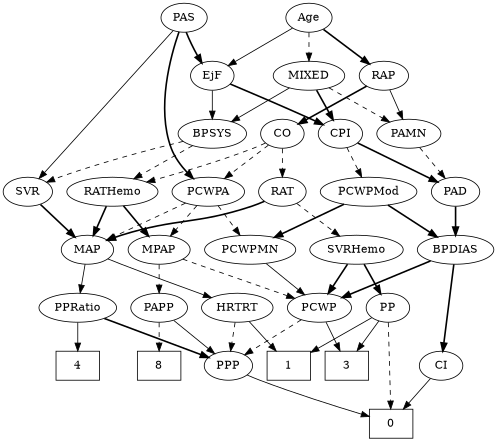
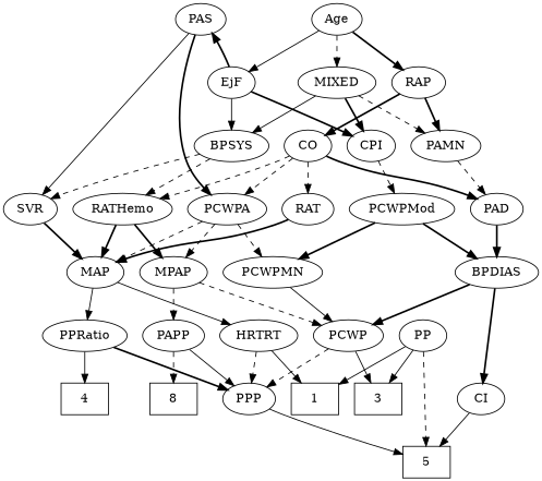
  strict digraph {
    edge [style=bold]
    1 [height=0.5 shape=box width=0.75]
    n2 [height=0.5 label=8 shape=box width=0.75]
    3 [height=0.5 shape=box width=0.75]
    4 [height=0.5 shape=box width=0.75]
-   5 [height=0.5 shape=box width=0.75 label=0]
+   5 [height=0.5 shape=box width=0.75]
    Age [height=0.5 width=0.75]
    EjF [height=0.5 width=0.75]
    RAP [height=0.5 width=0.77632]
    MIXED [height=0.5 width=1.1193]
    BPSYS [height=0.5 width=1.0471]
    PAS [height=0.5 width=0.75]
    CPI [height=0.5 width=0.75]
    CO [height=0.5 width=0.75]
    PAMN [height=0.5 width=1.011]
    RATHemo [height=0.5 width=1.3721]
    SVR [height=0.5 width=0.77632]
    PCWPA [height=0.5 width=1.1555]
    PAD [height=0.5 width=0.79437]
    PCWPMod [height=0.5 width=1.4443]
    RAT [height=0.5 width=0.75827]
    MPAP [height=0.5 width=0.97491]
    MAP [height=0.5 width=0.84854]
    PCWPMN [height=0.5 width=1.3902]
    BPDIAS [height=0.5 width=1.1735]
-   SVRHemo [height=0.5 width=1.3902]
    PCWP [height=0.5 width=0.97491]
    PAPP [height=0.5 width=0.88464]
    PPP [height=0.5 width=0.75]
    PPRatio [height=0.5 width=1.1013]
    HRTRT [height=0.5 width=1.1013]
    CI [height=0.5 width=0.75]
    PP [height=0.5 width=0.75]
    Age -> EjF [style=solid]
    Age -> RAP
    Age -> MIXED [style=dashed]
    EjF -> BPSYS [style=solid]
-   PAS -> EjF
+   EjF -> PAS
    EjF -> CPI
    RAP -> CO
-   RAP -> PAMN [style=solid]
+   RAP -> PAMN
    MIXED -> BPSYS [style=solid]
    MIXED -> CPI
    MIXED -> PAMN [style=dashed]
    BPSYS -> RATHemo [style=dashed]
    BPSYS -> SVR [style=dashed]
    PAS -> SVR [style=solid]
    PAS -> PCWPA
-   CPI -> PAD
+   CO -> PAD
    CPI -> PCWPMod [style=dashed]
    CO -> RATHemo [style=dashed]
    CO -> PCWPA [style=dashed]
    CO -> RAT [style=dashed]
    PAMN -> PAD [style=dashed]
    RATHemo -> MPAP
    RATHemo -> MAP
    SVR -> MAP
    PCWPA -> MPAP [style=dashed]
    PCWPA -> MAP [style=dashed]
    PCWPA -> PCWPMN [style=dashed]
    PAD -> BPDIAS
    PCWPMod -> PCWPMN
    PCWPMod -> BPDIAS
    RAT -> MAP
-   RAT -> SVRHemo [style=dashed]
    MPAP -> PCWP [style=dashed]
    MPAP -> PAPP [style=dashed]
    MAP -> PPRatio [style=solid]
    MAP -> HRTRT [style=solid]
    PCWPMN -> PCWP [style=solid]
    BPDIAS -> PCWP
    BPDIAS -> CI
-   SVRHemo -> PCWP
-   SVRHemo -> PP
    PCWP -> 3 [style=solid]
    PCWP -> PPP [style=dashed]
    PAPP -> n2 [style=dashed]
    PAPP -> PPP [style=solid]
    PPP -> 5 [style=solid]
    PPRatio -> 4 [style=solid]
    PPRatio -> PPP
    HRTRT -> 1 [style=solid]
    HRTRT -> PPP [style=dashed]
    CI -> 5 [style=solid]
    PP -> 1 [style=solid]
    PP -> 3 [style=solid]
    PP -> 5 [style=dashed]
  }
